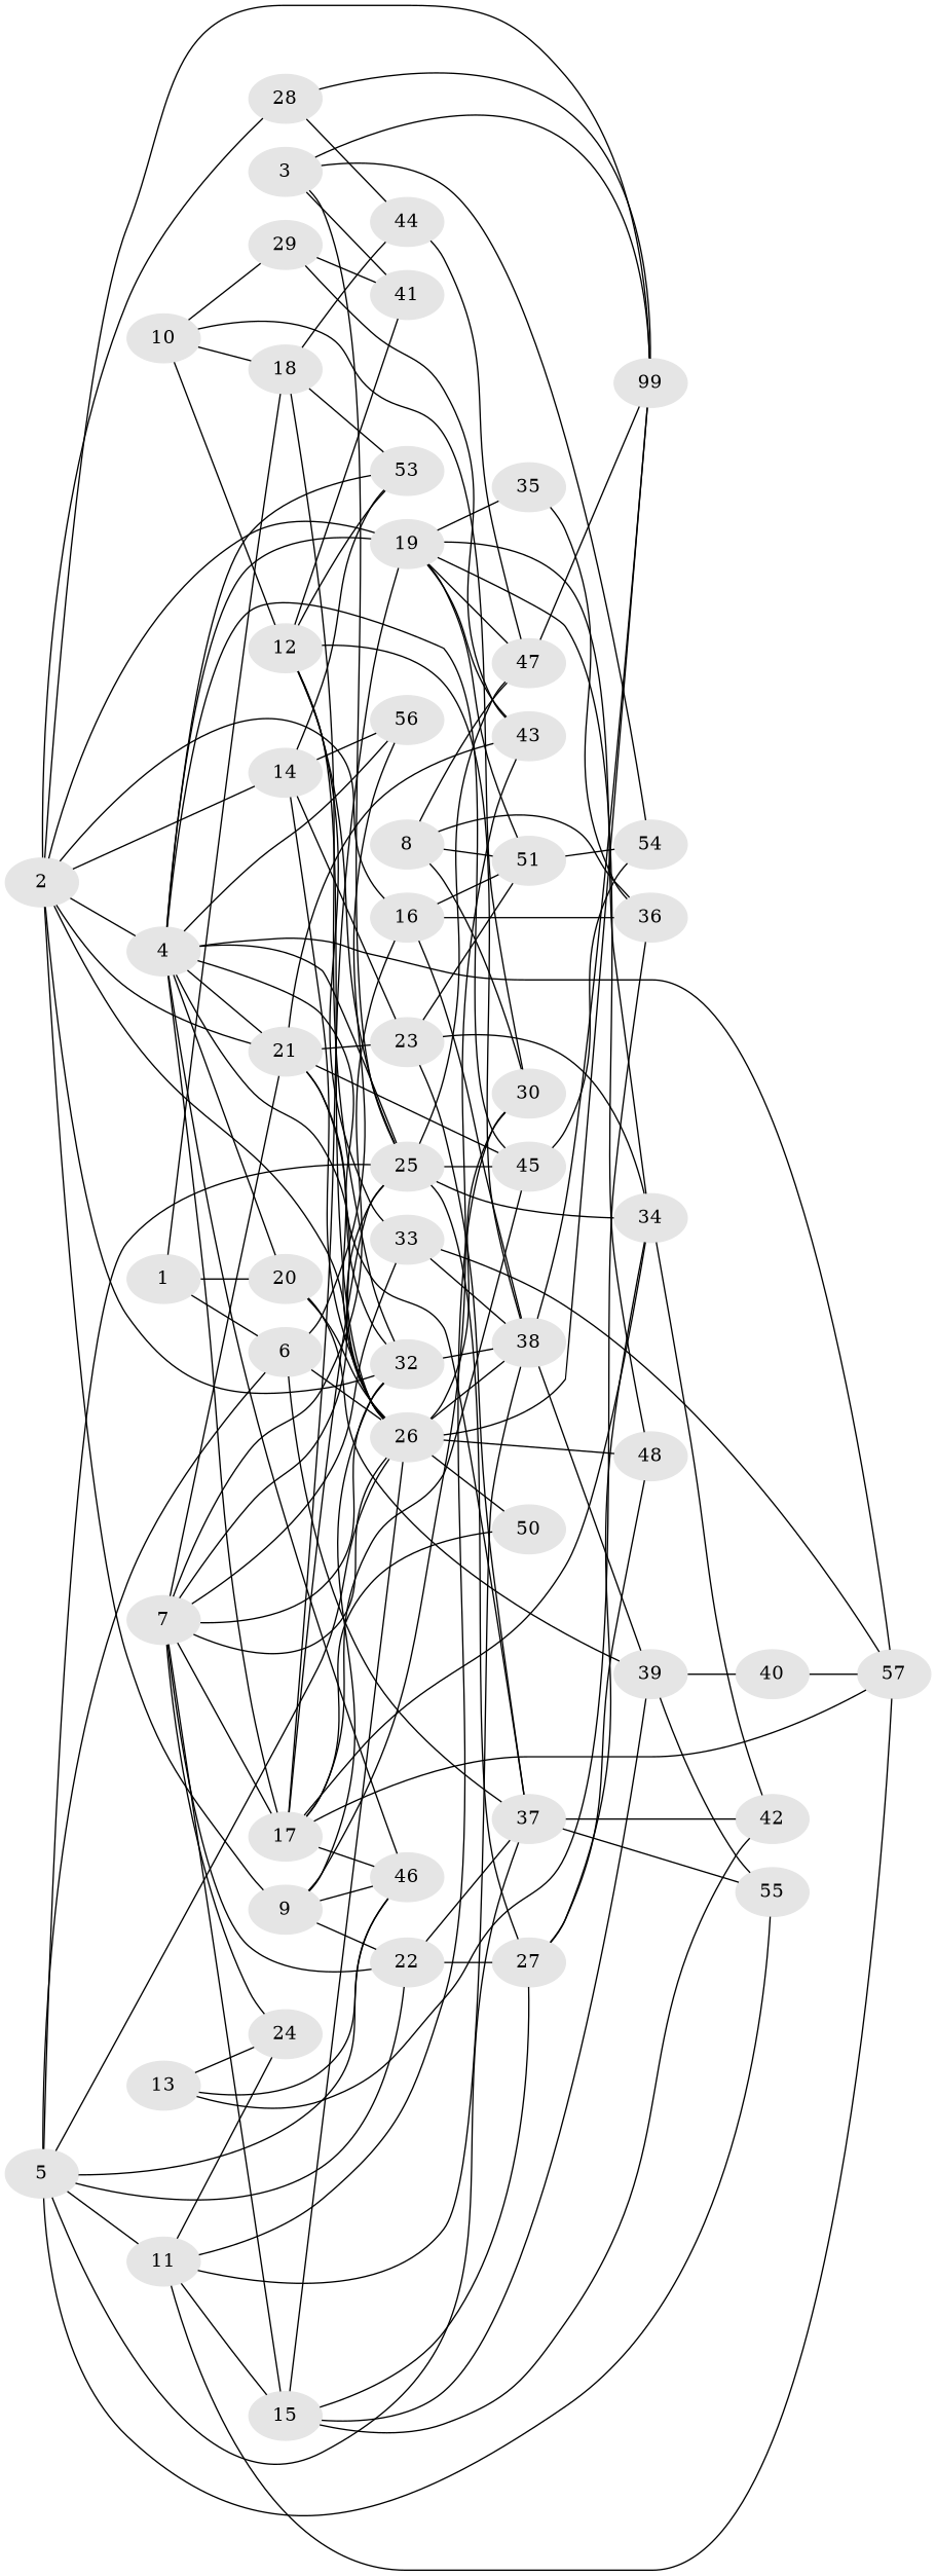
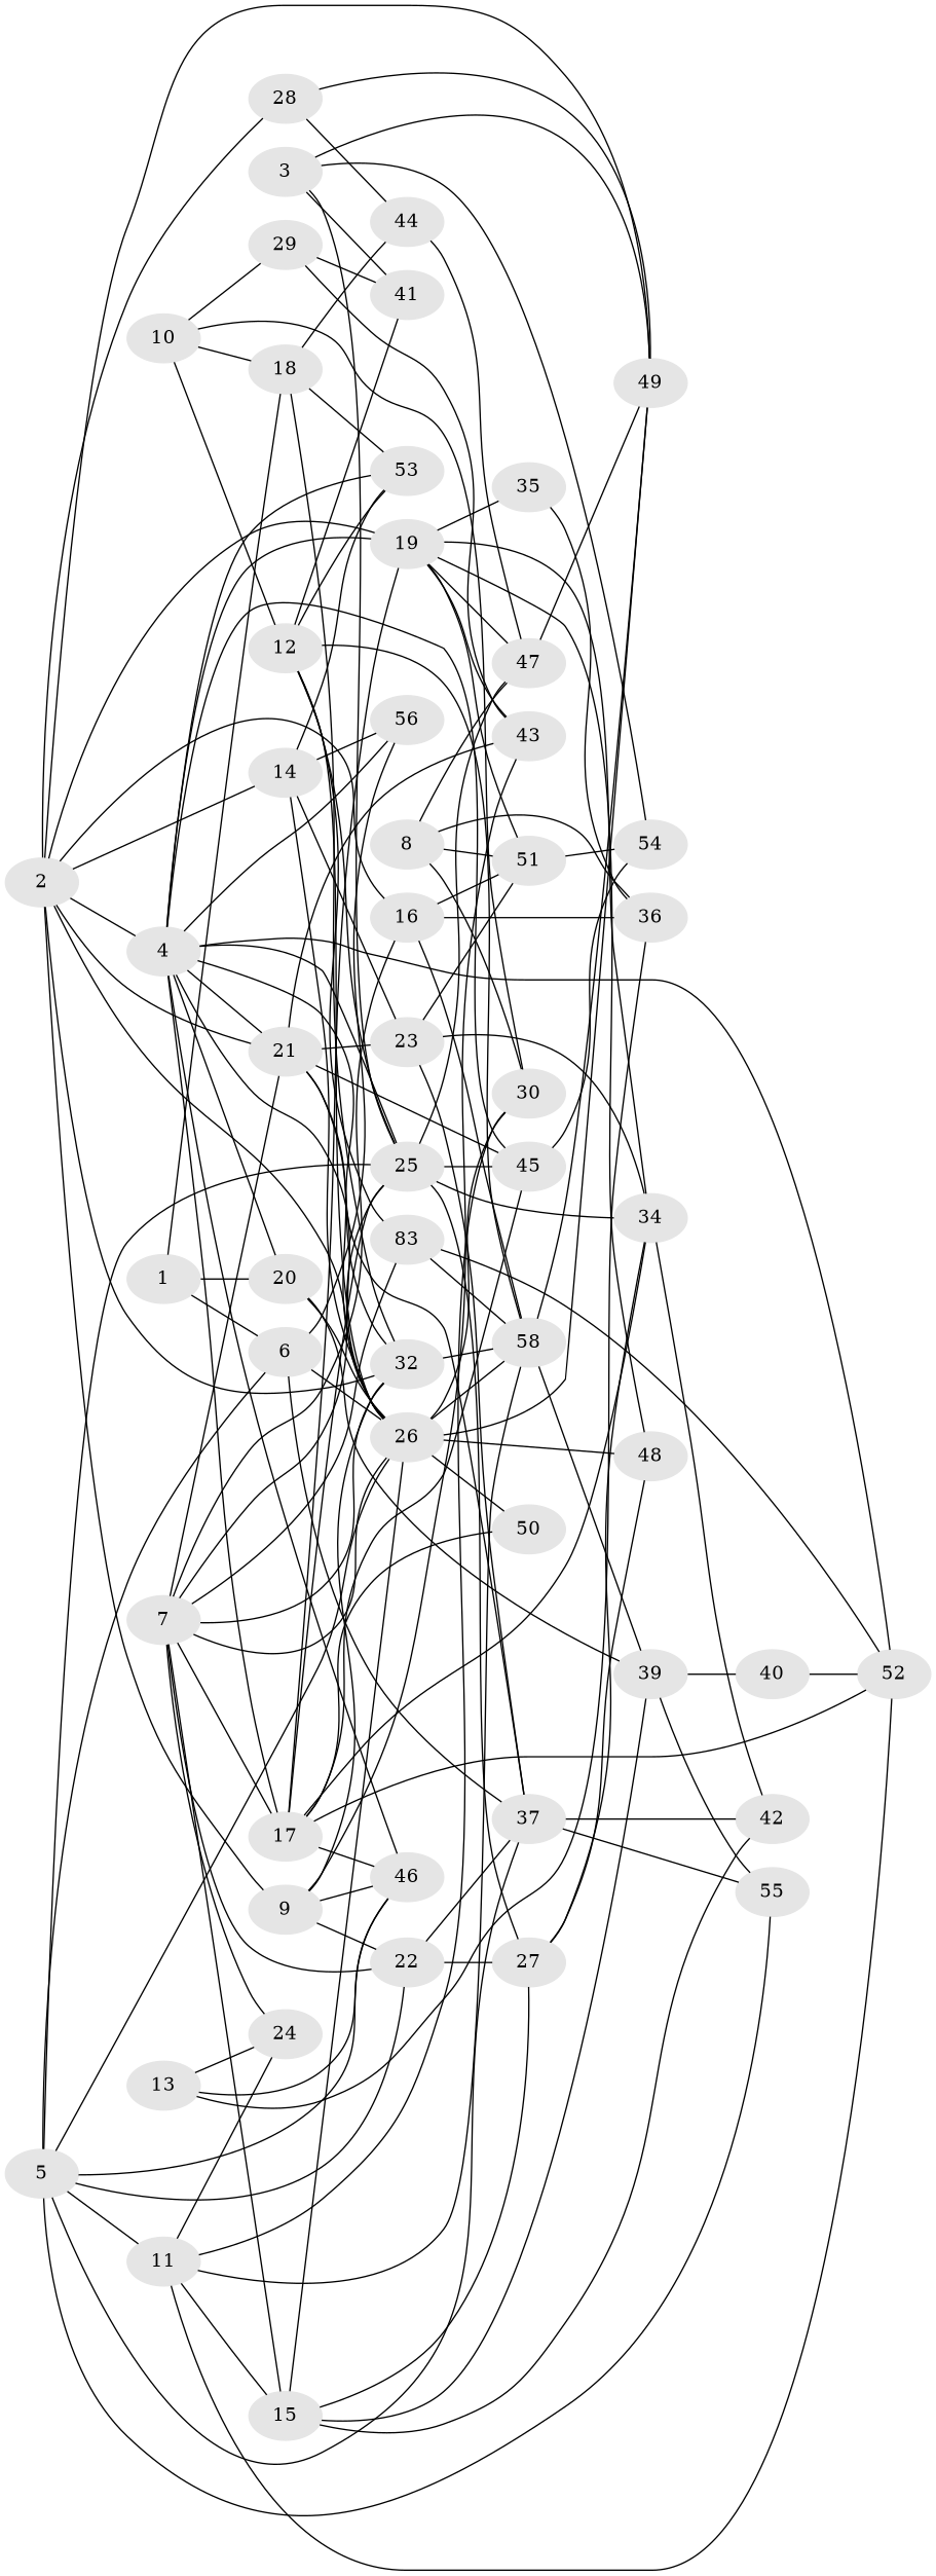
  graph {
    rankdir=LR
    node [color=gray90 style=filled]
    edge [weight=1.0]
    1
    6
    18
    20
    26
    37
    56
    32
    53
    44
    39
    2
    4
    9
    14
    16
    19
    21
    28
-   49 [label=99]
+   49
    25
    17
    45
    46
-   52 [label=57]
+   52
    22
    43
    23
    36
-   38
+   38 [label=58]
    51
    47
    34
    35
    48
    30
    50
    3
    41
    54
    27
    55
    42
    5
    11
    15
    24
    7
-   33
+   33 [label=83]
    8
    10
    12
    29
    13
    40
    1 -- 6
    1 -- 18 [weight=2.0]
    1 -- 20
    6 -- 26 [weight=2.0]
    6 -- 37
    6 -- 56
    18 -- 32
    18 -- 53
    18 -- 44
    20 -- 26
    20 -- 39
    26 -- 49
    26 -- 38
    26 -- 48
    26 -- 30 [weight=2.0]
    26 -- 50
    37 -- 55
    37 -- 42
    32 -- 38
    44 -- 47
    39 -- 55
    39 -- 40
    2 -- 26
    2 -- 32
    2 -- 4
    2 -- 9
    2 -- 14
    2 -- 16
    2 -- 19
    2 -- 21
    2 -- 28
    2 -- 49
    4 -- 20
    4 -- 26
    4 -- 37
    4 -- 56
    4 -- 53
    4 -- 19
    4 -- 21
    4 -- 25
    4 -- 17 [weight=2.0]
    4 -- 45
    4 -- 46
    4 -- 52
    9 -- 32
    9 -- 46
    9 -- 22
    9 -- 43
    14 -- 26
    14 -- 56 [weight=2.0]
    14 -- 53
    14 -- 23
    16 -- 36
    16 -- 38 [weight=2.0]
    16 -- 51
    19 -- 43
    19 -- 51
    19 -- 47
    19 -- 34
    19 -- 35
    19 -- 48
    21 -- 26
    21 -- 32
    21 -- 45
    21 -- 43
    21 -- 23
    28 -- 44
    28 -- 49
    25 -- 45
    25 -- 47
    25 -- 34
    25 -- 27 [weight=2.0]
    17 -- 19
    17 -- 25
    17 -- 45
    17 -- 46 [weight=2.0]
    17 -- 52
    17 -- 34
    17 -- 50
    45 -- 54
    22 -- 37
    22 -- 27
    23 -- 37
    23 -- 51
    23 -- 34
    38 -- 39
    38 -- 49
    51 -- 54
    47 -- 49
    34 -- 42
    35 -- 36
    3 -- 49
    3 -- 25 [weight=2.0]
    3 -- 41
    3 -- 54
    27 -- 34
    27 -- 48
    5 -- 6
    5 -- 26
    5 -- 37
    5 -- 25
    5 -- 46
    5 -- 22
    5 -- 55
    5 -- 11
    11 -- 52
    11 -- 38
    11 -- 30 [weight=2.0]
    11 -- 15
    11 -- 24
    15 -- 26
    15 -- 39
    15 -- 27
    15 -- 42
    7 -- 26
    7 -- 32
    7 -- 16
    7 -- 21 [weight=2.0]
    7 -- 25
    7 -- 17
    7 -- 22
    7 -- 15
    7 -- 24
    7 -- 33
    33 -- 52
    33 -- 38
    8 -- 36
    8 -- 51
    8 -- 47
    8 -- 30
    10 -- 18
    10 -- 30
    10 -- 12
    10 -- 29
    12 -- 26
    12 -- 53
    12 -- 25 [weight=2.0]
    12 -- 38 [weight=2.0]
    12 -- 41
    12 -- 33
    29 -- 43
    29 -- 41
    13 -- 46
    13 -- 36
    13 -- 24
    40 -- 52
  }
